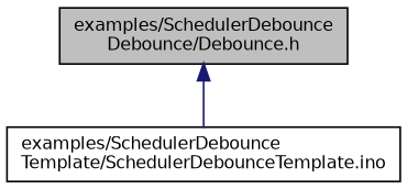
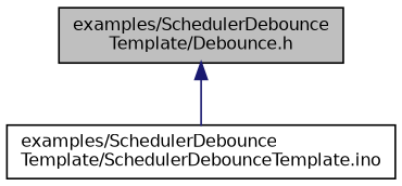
  digraph {
    node [color=black fontname=Helvetica fontsize=10 shape=record style=filled]
-   n1 [fillcolor=grey75 fontcolor=black height=0.2 label="examples/SchedulerDebounce\lDebounce/Debounce.h" width=0.4]
+   n1 [fillcolor=grey75 fontcolor=black height=0.2 label="examples/SchedulerDebounce\lTemplate/Debounce.h" width=0.4]
    n2 [fillcolor=white height=0.2 label="examples/SchedulerDebounce\lTemplate/SchedulerDebounceTemplate.ino" width=0.4]
    n1 -> n2 [color=midnightblue dir=back fontname=Helvetica fontsize=10 labelfontname=Helvetica labelfontsize=10 style=solid]
  }
